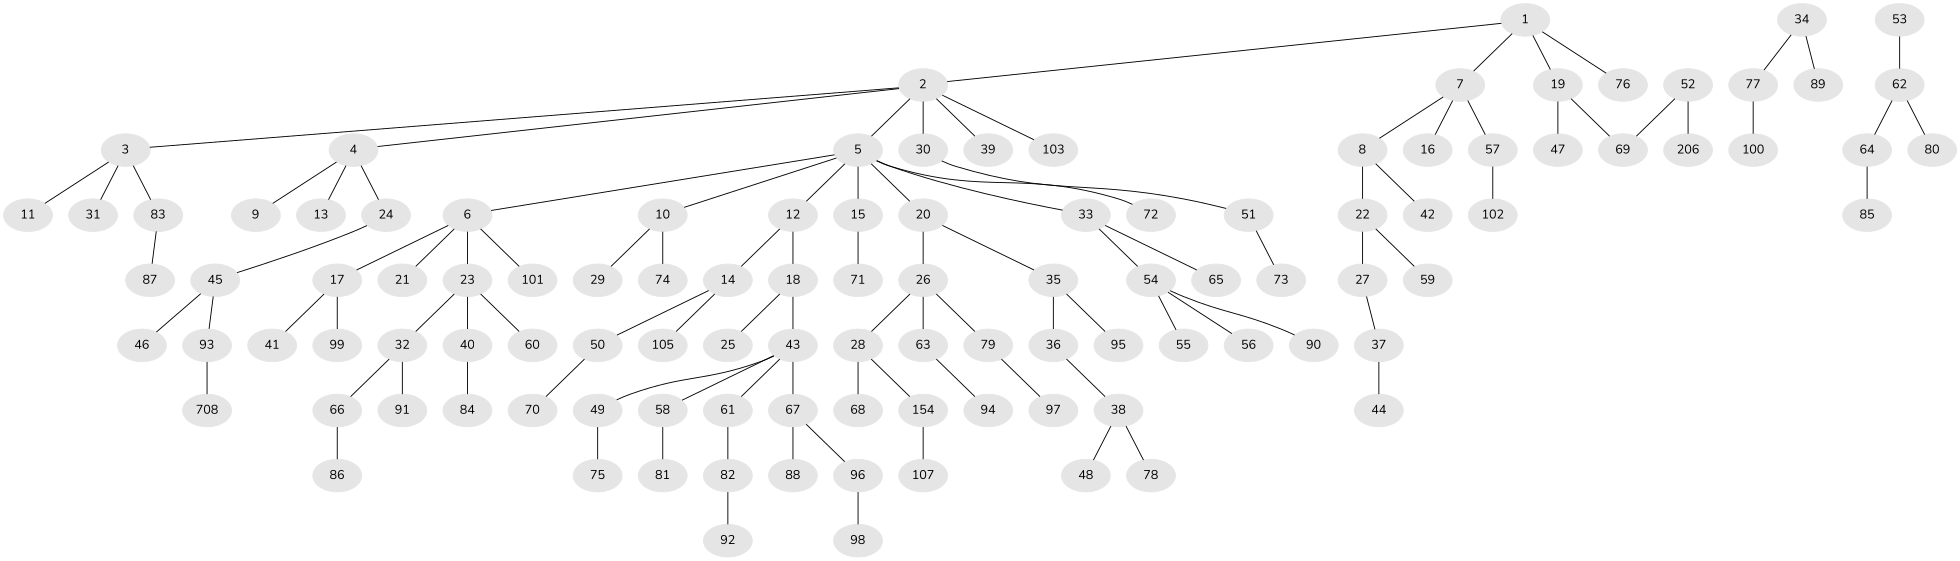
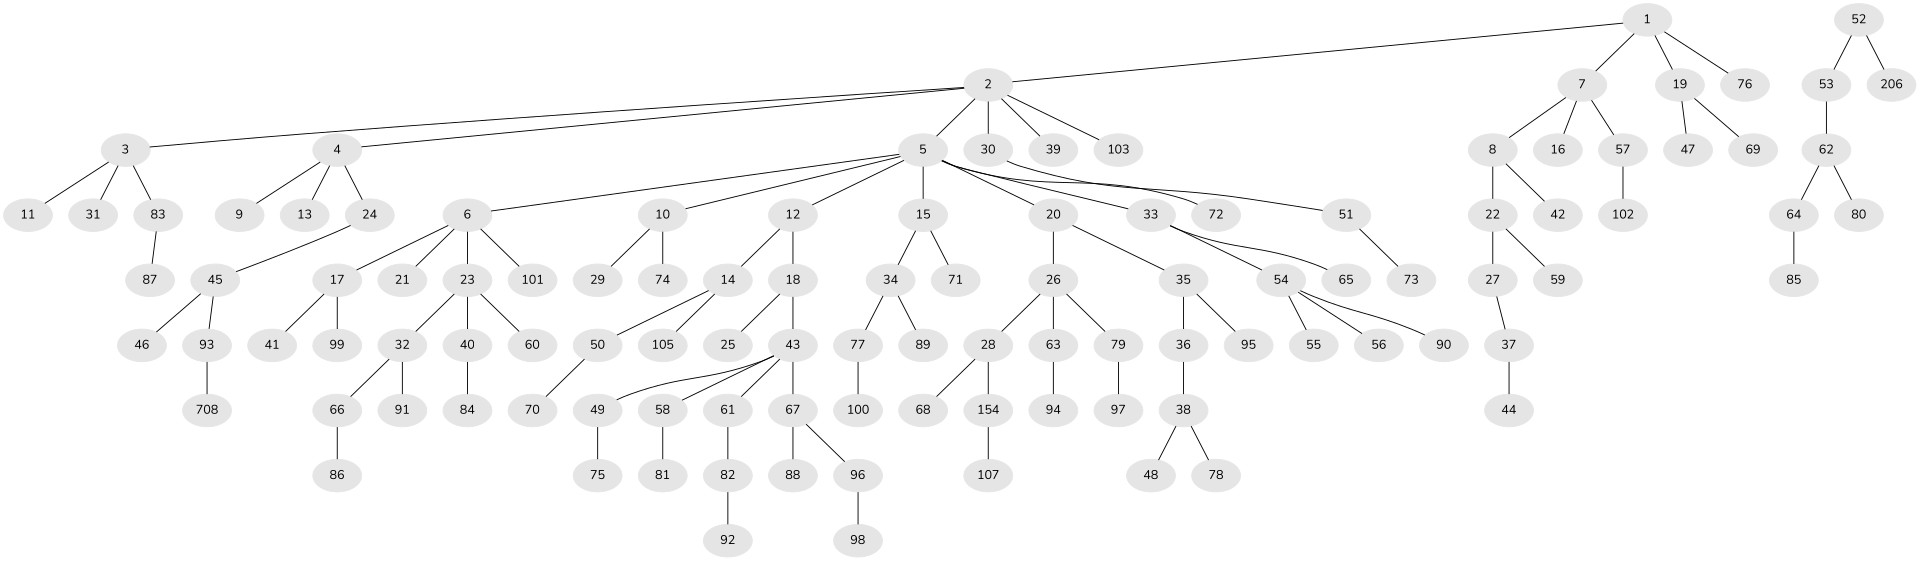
  graph {
    fontname=Nunito
    node [color=gray90 fontname=Nunito style=filled]
    edge [fontname=Nunito]
    1
    2
    7
    19
    76
    3
    4
    5
    30
    39
    103
    8
    16
    57
    47
    69
    11
    31
    83
    9
    13
    24
    6
    10
    12
    15
    20
    33
    72
    51
    87
    45
    17
    21
    23
    101
    29
    74
    14
    18
    34
    71
    26
    35
    54
    65
    41
    99
    32
    40
    60
    22
    42
    102
    27
    59
    50
    105
    25
    43
    70
    77
    89
    49
    58
    61
    67
    28
    63
    79
    36
    95
    37
    66
    91
    84
    46
    93
    68
    n80 [label=154]
    94
    97
    44
    107
    73
    86
    55
    56
    90
    100
    38
    48
    78
    52
    53
    n96 [label=206]
    75
    81
    82
    88
    96
    n102 [label=708]
    62
    64
    80
    92
    85
    98
    1 -- 2
    1 -- 7
    1 -- 19
    1 -- 76
    2 -- 3
    2 -- 4
    2 -- 5
    2 -- 30
    2 -- 39
    2 -- 103
    7 -- 8
    7 -- 16
    7 -- 57
    19 -- 47
    19 -- 69
    3 -- 11
    3 -- 31
    3 -- 83
    4 -- 9
    4 -- 13
    4 -- 24
    5 -- 6
    5 -- 10
    5 -- 12
    5 -- 15
    5 -- 20
    5 -- 33
    5 -- 72
    30 -- 51
    8 -- 22
    8 -- 42
    57 -- 102
    83 -- 87
    24 -- 45
    6 -- 17
    6 -- 21
    6 -- 23
    6 -- 101
    10 -- 29
    10 -- 74
    12 -- 14
    12 -- 18
+   15 -- 34
    15 -- 71
    20 -- 26
    20 -- 35
    33 -- 54
    33 -- 65
    51 -- 73
    45 -- 46
    45 -- 93
    17 -- 41
    17 -- 99
    23 -- 32
    23 -- 40
    23 -- 60
    14 -- 50
    14 -- 105
    18 -- 25
    18 -- 43
    34 -- 77
    34 -- 89
    26 -- 28
    26 -- 63
    26 -- 79
    35 -- 36
    35 -- 95
    54 -- 55
    54 -- 56
    54 -- 90
    32 -- 66
    32 -- 91
    40 -- 84
    22 -- 27
    22 -- 59
    27 -- 37
    50 -- 70
    43 -- 49
    43 -- 58
    43 -- 61
    43 -- 67
    77 -- 100
    49 -- 75
    58 -- 81
    61 -- 82
    67 -- 88
    67 -- 96
    28 -- 68
    28 -- n80
    63 -- 94
    79 -- 97
    36 -- 38
    37 -- 44
    66 -- 86
    93 -- n102
    n80 -- 107
    38 -- 48
    38 -- 78
-   52 -- 69
+   52 -- 53
    52 -- n96
    53 -- 62
    82 -- 92
    96 -- 98
    62 -- 64
    62 -- 80
    64 -- 85
  }
